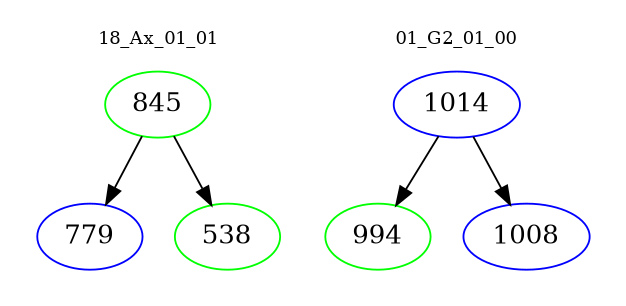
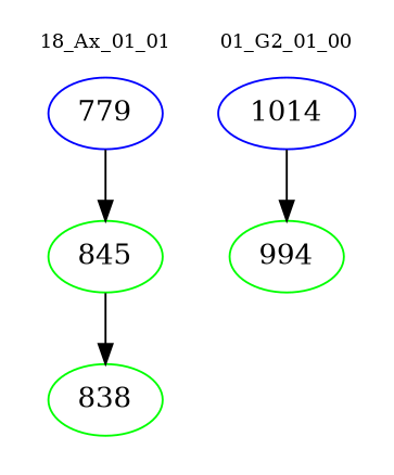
  digraph {
    node [color=green]
    edge [color=black]
    n1 [label=845]
    n2 [color=blue label=779]
-   n3 [label=538]
+   n3 [label=838]
    n4 [color=blue label=1014]
    n5 [label=994]
-   n6 [color=blue label=1008]
    subgraph cluster_1 {
      color=white
      fontsize=10
      label="18_Ax_01_01"
      n1
      n2
      n3
    }
    subgraph cluster_2 {
      color=white
      fontsize=10
      label="01_G2_01_00"
      n4
      n5
-     n6
    }
-   n1 -> n2
+   n2 -> n1
    n1 -> n3
    n4 -> n5
-   n4 -> n6
  }
